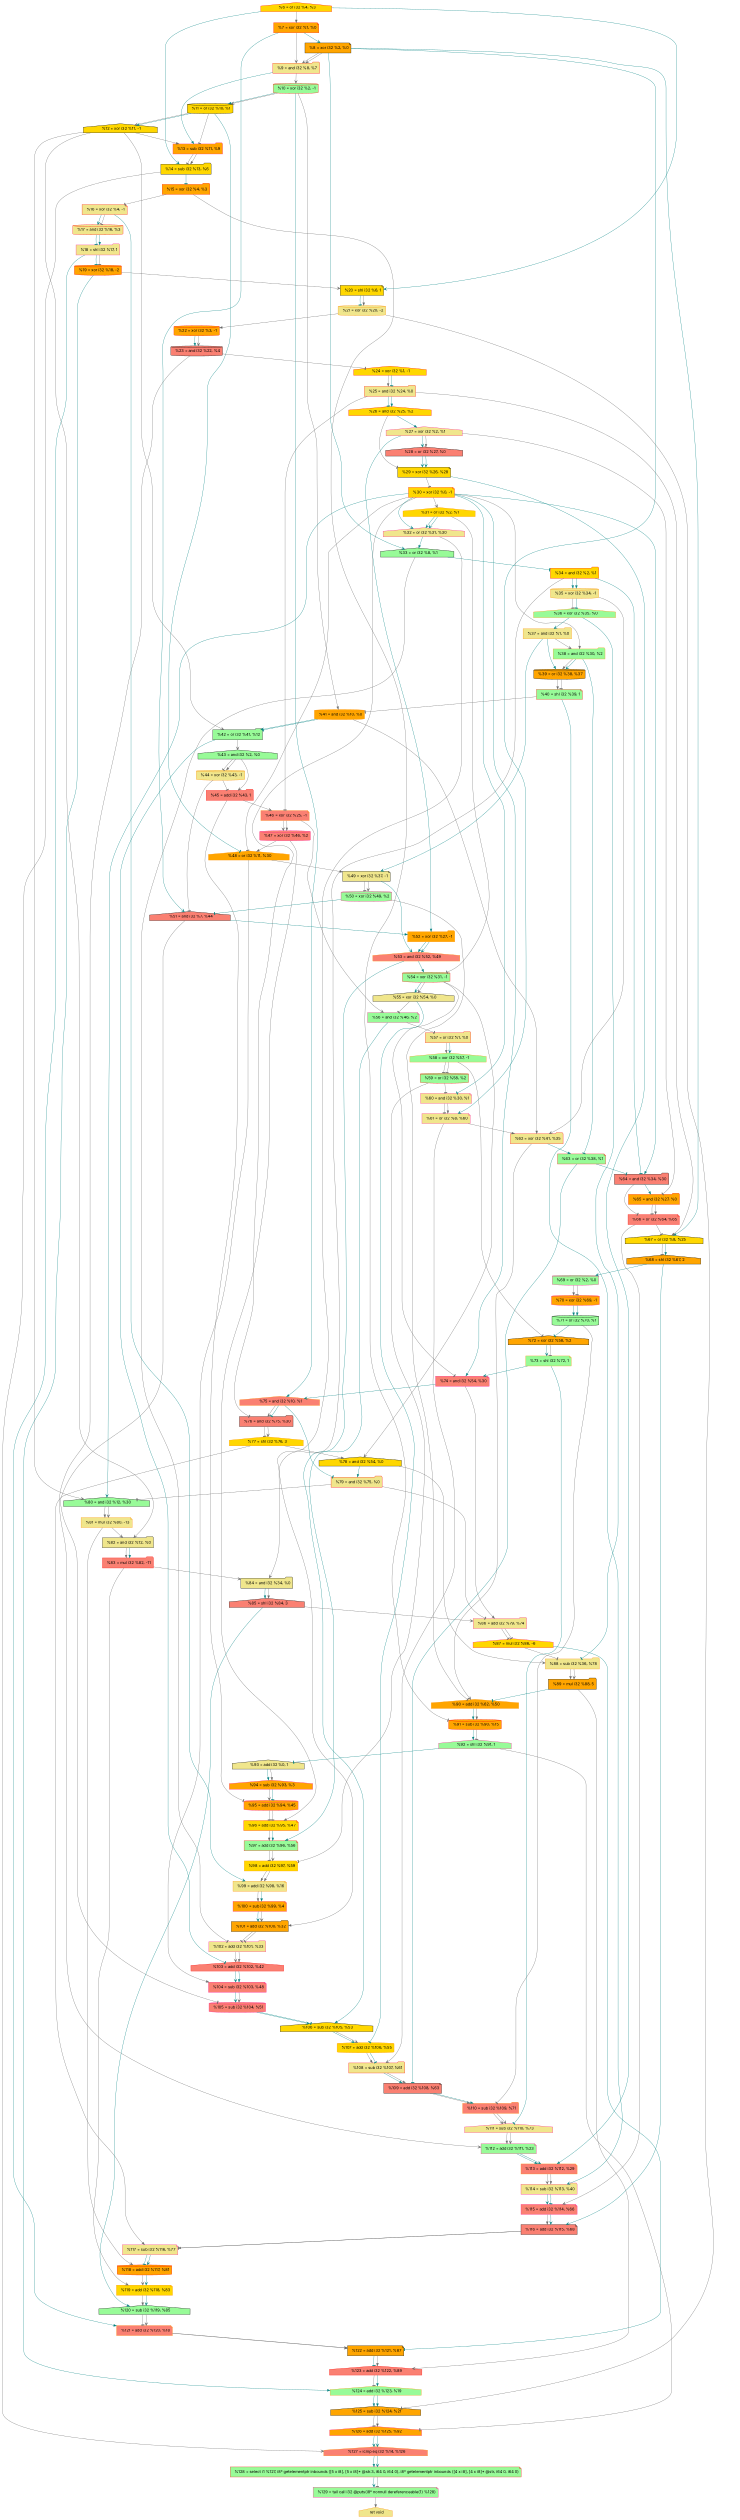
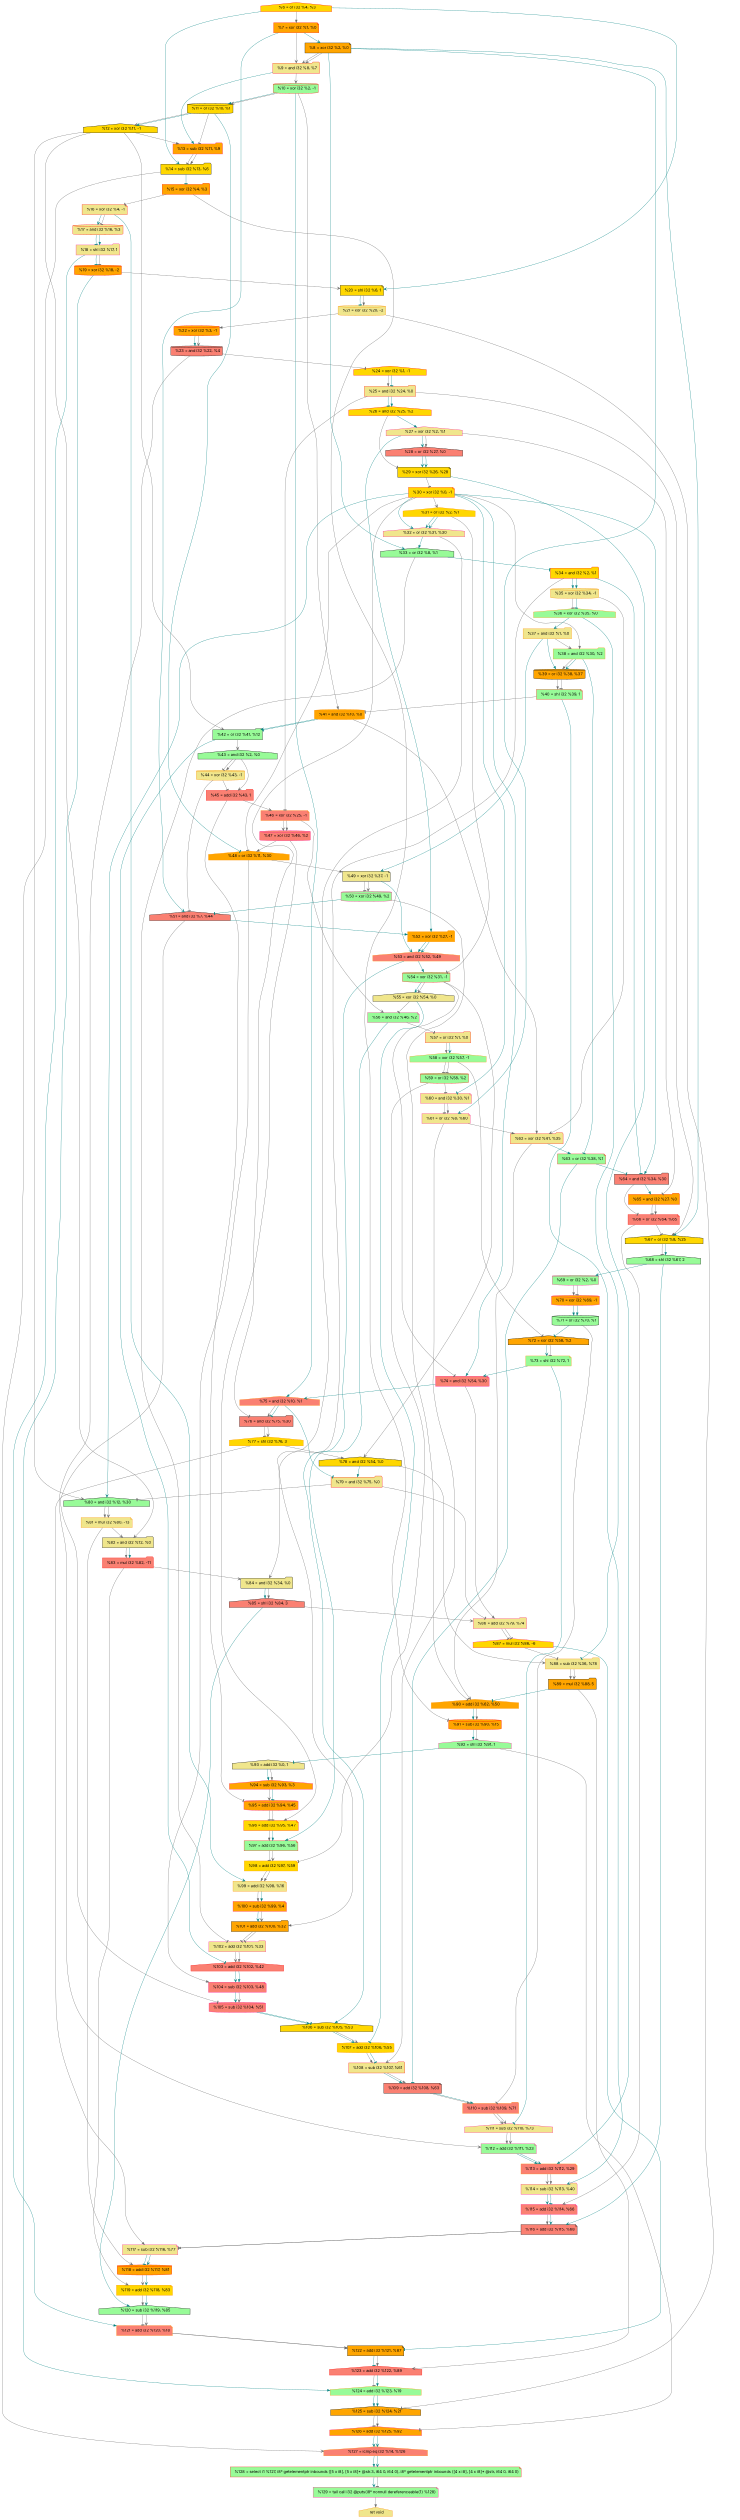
  digraph {
    fontname=Inter
    node [color=black fillcolor=khaki fontname=Inter shape=house style=filled]
    edge [arrowhead=vee color=gray40 fontname=Inter]
    n1 [color=red fillcolor=gold label="  %6 = or i32 %4, %3"]
    n2 [color=red fillcolor=orange label="  %7 = xor i32 %1, %0" shape=note]
    n3 [fillcolor=gold label="  %14 = sub i32 %13, %6" shape=folder]
    n4 [fillcolor=gold label="  %20 = shl i32 %6, 1" shape=note]
    n5 [fillcolor=orange label="  %8 = xor i32 %2, %0" shape=note]
    n6 [color=red label="  %9 = and i32 %8, %7" shape=folder]
    n7 [fillcolor=salmon label="  %51 = and i32 %7, %44"]
    n8 [color=red fillcolor=orange label="  %15 = xor i32 %4, %3" shape=folder]
    n9 [color=darkorange fillcolor=salmon label="  %127 = icmp eq i32 %14, %126"]
    n10 [color=darkorange label="  %21 = xor i32 %20, -2" shape=cylinder]
    n11 [fillcolor=palegreen label="  %33 = or i32 %8, %1"]
    n12 [color=deeppink label="  %61 = or i32 %8, %60" shape=note]
    n13 [fillcolor=gold label="  %67 = or i32 %8, %25"]
    n14 [color=red fillcolor=palegreen label="  %10 = xor i32 %2, -1" shape=cylinder]
    n15 [color=deeppink fillcolor=orange label="  %13 = sub i32 %11, %9" shape=folder]
    n16 [color=darkorange fillcolor=orange label="  %52 = xor i32 %27, -1" shape=folder]
    n17 [color=deeppink fillcolor=salmon label="  %105 = sub i32 %104, %51" shape=cylinder]
    n18 [color=red fillcolor=gold label="  %34 = and i32 %2, %1" shape=folder]
    n19 [color=deeppink label="  %102 = add i32 %101, %33" shape=folder]
    n20 [color=red label="  %62 = xor i32 %41, %35" shape=folder]
    n21 [color=red label="  %108 = sub i32 %107, %61" shape=folder]
-   n22 [fillcolor=orange label="  %68 = shl i32 %67, 2"]
+   n22 [fillcolor=palegreen label="  %68 = shl i32 %67, 2"]
    n23 [fillcolor=gold label="  %11 = or i32 %10, %1" shape=cylinder]
    n24 [color=darkorange fillcolor=orange label="  %41 = and i32 %10, %0" shape=cylinder]
    n25 [color=darkorange fillcolor=salmon label="  %75 = and i32 %10, %1"]
    n26 [fillcolor=gold label="  %12 = xor i32 %11, -1"]
    n27 [color=darkorange fillcolor=orange label="  %48 = or i32 %11, %30"]
    n28 [fillcolor=palegreen label="  %42 = or i32 %41, %12" shape=folder]
    n29 [fillcolor=salmon label="  %76 = and i32 %75, %30" shape=folder]
    n30 [color=red label="  %79 = and i32 %75, %0" shape=folder]
    n31 [fillcolor=palegreen label="  %80 = and i32 %12, %30"]
    n32 [label="  %82 = and i32 %12, %0" shape=folder]
    n33 [label="  %49 = xor i32 %37, -1" shape=note]
    n34 [color=deeppink fillcolor=salmon label="  %104 = sub i32 %103, %48" shape=note]
    n35 [fillcolor=palegreen label="  %43 = and i32 %2, %0"]
    n36 [color=red fillcolor=salmon label="  %103 = add i32 %102, %42"]
    n37 [color=darkorange label="  %81 = mul i32 %80, -13" shape=note]
    n38 [color=red fillcolor=salmon label="  %83 = mul i32 %82, -11" shape=folder]
    n39 [color=red label="  %16 = xor i32 %4, -1" shape=note]
    n40 [color=red fillcolor=orange label="  %91 = sub i32 %90, %15" shape=cylinder]
    n41 [color=red fillcolor=palegreen label="  %128 = select i1 %127, i8* getelementptr inbounds ([5 x i8], [5 x i8]* @str.3, i64 0, i64 0), i8* getelementptr inbounds ([4 x i8], [4 x i8]* @str, i64 0, i64 0)" shape=note]
    n42 [color=red label="  %17 = and i32 %16, %3" shape=cylinder]
    n43 [color=darkorange label="  %99 = add i32 %98, %16" shape=note]
    n44 [color=deeppink fillcolor=palegreen label="  %92 = shl i32 %91, 1"]
    n45 [color=deeppink label="  %18 = shl i32 %17, 1" shape=folder]
    n46 [color=deeppink fillcolor=orange label="  %100 = sub i32 %99, %4" shape=note]
    n47 [color=red fillcolor=orange label="  %19 = xor i32 %18, -2" shape=cylinder]
    n48 [color=darkorange fillcolor=salmon label="  %121 = add i32 %120, %18" shape=note]
    n49 [color=darkorange fillcolor=palegreen label="  %124 = add i32 %123, %19"]
    n50 [fillcolor=orange label="  %122 = add i32 %121, %87" shape=note]
    n51 [fillcolor=orange label="  %125 = sub i32 %124, %21"]
    n52 [color=red fillcolor=orange label="  %22 = xor i32 %3, -1" shape=cylinder]
    n53 [fillcolor=salmon label="  %23 = and i32 %22, %4" shape=cylinder]
    n54 [color=deeppink fillcolor=orange label="  %126 = add i32 %125, %92"]
    n55 [color=red fillcolor=gold label="  %24 = xor i32 %1, -1"]
    n56 [color=deeppink fillcolor=palegreen label="  %112 = add i32 %111, %23" shape=note]
    n57 [color=red label="  %25 = and i32 %24, %0" shape=folder]
    n58 [color=darkorange fillcolor=salmon label="  %113 = add i32 %112, %29" shape=note]
    n59 [color=red fillcolor=gold label="  %26 = and i32 %25, %2"]
    n60 [color=darkorange fillcolor=salmon label="  %46 = xor i32 %25, -1" shape=note]
    n61 [color=deeppink label="  %27 = xor i32 %2, %1"]
    n62 [fillcolor=gold label="  %29 = xor i32 %26, %28" shape=note]
    n63 [color=deeppink fillcolor=salmon label="  %47 = xor i32 %46, %2" shape=cylinder]
    n64 [color=deeppink fillcolor=palegreen label="  %56 = and i32 %46, %2" shape=note]
    n65 [fillcolor=salmon label="  %28 = or i32 %27, %0"]
    n66 [color=red fillcolor=orange label="  %65 = and i32 %27, %0" shape=folder]
    n67 [color=red fillcolor=gold label="  %30 = xor i32 %0, -1" shape=note]
    n68 [color=darkorange fillcolor=salmon label="  %53 = and i32 %52, %49"]
    n69 [color=red fillcolor=salmon label="  %66 = or i32 %64, %65" shape=note]
    n70 [color=darkorange fillcolor=gold label="  %31 = or i32 %2, %1"]
    n71 [color=deeppink label="  %32 = or i32 %31, %30"]
    n72 [color=darkorange fillcolor=palegreen label="  %38 = and i32 %30, %2" shape=folder]
    n73 [color=deeppink label="  %60 = and i32 %30, %1" shape=note]
    n74 [fillcolor=salmon label="  %64 = and i32 %34, %30" shape=folder]
    n75 [color=deeppink fillcolor=salmon label="  %74 = and i32 %54, %30" shape=note]
    n76 [color=deeppink label="  %114 = sub i32 %113, %40" shape=folder]
    n77 [color=red fillcolor=palegreen label="  %54 = xor i32 %31, -1" shape=cylinder]
    n78 [fillcolor=orange label="  %101 = add i32 %100, %32" shape=folder]
    n79 [fillcolor=orange label="  %39 = or i32 %38, %37" shape=cylinder]
    n80 [color=red fillcolor=palegreen label="  %63 = or i32 %38, %1" shape=note]
    n81 [color=deeppink label="  %86 = add i32 %79, %74" shape=folder]
    n82 [color=darkorange fillcolor=gold label="  %77 = shl i32 %76, 3"]
    n83 [label="  %55 = xor i32 %54, %0"]
    n84 [fillcolor=gold label="  %78 = and i32 %54, %0"]
    n85 [color=darkorange label="  %35 = xor i32 %34, -1" shape=cylinder]
    n86 [label="  %84 = and i32 %34, %0" shape=folder]
    n87 [color=darkorange fillcolor=palegreen label="  %36 = xor i32 %35, %0"]
    n88 [fillcolor=salmon label="  %85 = shl i32 %84, 3"]
    n89 [color=darkorange label="  %37 = and i32 %1, %0" shape=folder]
    n90 [color=darkorange label="  %88 = sub i32 %36, %78" shape=folder]
    n91 [color=darkorange fillcolor=orange label="  %90 = add i32 %62, %50"]
    n92 [fillcolor=orange label="  %89 = mul i32 %88, 5" shape=folder]
    n93 [color=red fillcolor=palegreen label="  %40 = shl i32 %39, 1" shape=note]
    n94 [color=deeppink fillcolor=palegreen label="  %50 = xor i32 %49, %2" shape=cylinder]
    n95 [fillcolor=salmon label="  %109 = add i32 %108, %63" shape=note]
    n96 [color=deeppink fillcolor=salmon label="  %115 = add i32 %114, %66" shape=note]
    n97 [color=darkorange label="  %44 = xor i32 %43, -1" shape=cylinder]
    n98 [color=red fillcolor=salmon label="  %45 = add i32 %43, 1" shape=folder]
    n99 [color=deeppink fillcolor=orange label="  %95 = add i32 %94, %45" shape=cylinder]
    n100 [color=red fillcolor=gold label="  %96 = add i32 %95, %47" shape=note]
    n101 [color=red label="  %57 = or i32 %1, %0" shape=folder]
    n102 [color=red fillcolor=palegreen label="  %97 = add i32 %96, %56" shape=note]
    n103 [fillcolor=gold label="  %106 = sub i32 %105, %53"]
    n104 [color=darkorange fillcolor=gold label="  %107 = add i32 %106, %55" shape=cylinder]
    n105 [color=darkorange fillcolor=palegreen label="  %58 = xor i32 %57, -1"]
    n106 [color=darkorange fillcolor=gold label="  %98 = add i32 %97, %59" shape=note]
    n107 [color=red fillcolor=palegreen label="  %59 = or i32 %58, %2" shape=cylinder]
    n108 [fillcolor=orange label="  %72 = xor i32 %58, %2"]
    n109 [color=darkorange fillcolor=palegreen label="  %73 = shl i32 %72, 1" shape=note]
    n110 [color=darkorange fillcolor=salmon label="  %110 = sub i32 %109, %71" shape=folder]
    n111 [fillcolor=salmon label="  %116 = add i32 %115, %68" shape=note]
    n112 [color=deeppink fillcolor=palegreen label="  %69 = or i32 %2, %0" shape=cylinder]
    n113 [color=deeppink fillcolor=orange label="  %70 = xor i32 %69, -1" shape=cylinder]
    n114 [color=deeppink label="  %117 = sub i32 %116, %77" shape=note]
    n115 [fillcolor=palegreen label="  %71 = or i32 %70, %1" shape=cylinder]
    n116 [color=deeppink label="  %111 = sub i32 %110, %73"]
    n117 [color=deeppink fillcolor=gold label="  %87 = mul i32 %86, -6"]
    n118 [color=red fillcolor=orange label="  %118 = add i32 %117, %81" shape=cylinder]
    n119 [color=darkorange fillcolor=gold label="  %119 = add i32 %118, %83" shape=note]
    n120 [fillcolor=palegreen label="  %120 = sub i32 %119, %85"]
    n121 [color=red fillcolor=salmon label="  %123 = add i32 %122, %89"]
    n122 [label="  %93 = add i32 %0, 1"]
    n123 [color=deeppink fillcolor=orange label="  %94 = sub i32 %93, %3"]
    n124 [color=deeppink fillcolor=palegreen label="  %129 = tail call i32 @puts(i8* nonnull dereferenceable(1) %128)" shape=note]
    n125 [color=darkorange label="  ret void"]
    n1 -> n2 [arrowhead=normal]
    n1 -> n3 [color=teal]
    n1 -> n4 [color=teal]
    n2 -> n5 [color=teal]
    n2 -> n6
    n2 -> n7 [color=teal]
    n3 -> n8 [arrowhead=tee color=teal]
    n3 -> n9
    n4 -> n10 [arrowhead=tee color=teal]
    n4 -> n10 [arrowhead=normal]
    n5 -> n6
    n5 -> n6
    n5 -> n11 [color=teal]
    n5 -> n12 [color=teal]
    n5 -> n13 [arrowhead=normal color=teal]
    n6 -> n14
    n6 -> n15 [arrowhead=normal color=teal]
    n7 -> n16 [arrowhead=normal color=teal]
    n7 -> n17 [arrowhead=tee]
    n8 -> n39 [arrowhead=tee]
    n8 -> n40 [arrowhead=tee]
    n9 -> n41 [arrowhead=normal color=teal]
    n9 -> n41 [color=teal]
    n10 -> n51 [arrowhead=tee]
    n10 -> n52 [arrowhead=normal]
    n11 -> n18 [arrowhead=tee color=teal]
    n11 -> n19 [arrowhead=tee]
    n12 -> n20 [arrowhead=normal]
    n12 -> n21
    n13 -> n22 [arrowhead=tee]
    n13 -> n22 [arrowhead=normal color=teal]
    n14 -> n23 [arrowhead=normal color=teal]
    n14 -> n23
    n14 -> n24 [arrowhead=normal]
    n14 -> n25 [arrowhead=normal color=teal]
    n15 -> n3 [arrowhead=tee]
    n15 -> n3 [arrowhead=normal]
    n16 -> n68 [arrowhead=normal color=teal]
    n16 -> n68 [color=teal]
    n17 -> n103 [color=teal]
    n17 -> n103 [arrowhead=tee color=teal]
    n18 -> n74 [arrowhead=tee color=teal]
    n18 -> n85 [arrowhead=normal color=teal]
    n18 -> n85 [arrowhead=normal color=teal]
    n18 -> n86
    n19 -> n36
    n19 -> n36 [arrowhead=normal]
    n20 -> n80 [arrowhead=normal color=teal]
    n20 -> n91
    n21 -> n95 [arrowhead=normal color=teal]
    n21 -> n95 [arrowhead=normal]
    n22 -> n111 [color=teal]
    n22 -> n112 [color=teal]
    n23 -> n15 [arrowhead=tee]
    n23 -> n26
    n23 -> n26 [color=teal]
    n23 -> n27 [arrowhead=tee color=teal]
    n24 -> n20 [arrowhead=normal]
    n24 -> n28 [color=teal]
    n24 -> n28 [arrowhead=tee color=teal]
    n25 -> n29
    n25 -> n29 [arrowhead=tee color=teal]
    n25 -> n30 [arrowhead=tee color=teal]
    n26 -> n15 [arrowhead=normal]
    n26 -> n28
    n26 -> n31
    n26 -> n32
    n27 -> n33 [arrowhead=normal]
    n27 -> n34 [arrowhead=normal]
    n28 -> n35
    n28 -> n36 [arrowhead=tee color=teal]
    n29 -> n82 [arrowhead=tee]
    n29 -> n82
    n30 -> n31 [arrowhead=tee]
    n30 -> n81 [arrowhead=tee]
    n31 -> n37 [arrowhead=normal]
    n31 -> n37
    n32 -> n38 [arrowhead=normal]
    n32 -> n38 [arrowhead=normal color=teal]
    n33 -> n68 [color=teal]
    n33 -> n94 [arrowhead=tee]
    n33 -> n94
    n34 -> n17 [color=teal]
    n34 -> n17
    n35 -> n97 [arrowhead=tee]
    n35 -> n97 [arrowhead=normal]
    n35 -> n98
    n36 -> n34 [color=teal]
    n36 -> n34 [arrowhead=normal color=teal]
    n37 -> n32
    n37 -> n118
    n38 -> n86
    n38 -> n119
    n39 -> n42 [color=teal]
    n39 -> n42 [arrowhead=tee]
    n39 -> n43 [color=teal]
    n40 -> n44 [arrowhead=normal color=teal]
    n40 -> n44 [arrowhead=tee]
    n41 -> n124 [color=teal]
    n41 -> n124 [arrowhead=tee]
    n42 -> n45 [arrowhead=tee color=teal]
    n42 -> n45 [arrowhead=normal color=teal]
    n43 -> n46 [arrowhead=normal]
    n43 -> n46 [arrowhead=normal color=teal]
    n44 -> n54 [arrowhead=tee]
    n44 -> n122 [arrowhead=tee color=teal]
    n45 -> n47 [arrowhead=tee color=teal]
    n45 -> n47 [arrowhead=tee]
    n45 -> n48 [arrowhead=normal color=teal]
    n46 -> n78 [color=teal]
    n46 -> n78
    n47 -> n4
    n47 -> n49 [arrowhead=normal color=teal]
    n48 -> n50
    n48 -> n50 [arrowhead=normal]
    n49 -> n51 [arrowhead=normal color=teal]
    n49 -> n51 [arrowhead=normal color=teal]
    n50 -> n121 [arrowhead=tee color=teal]
    n50 -> n121 [arrowhead=normal]
    n51 -> n54 [arrowhead=tee]
    n51 -> n54 [arrowhead=normal]
    n52 -> n53 [arrowhead=normal color=teal]
    n52 -> n53
    n53 -> n55 [arrowhead=tee]
    n53 -> n56
    n54 -> n9 [color=teal]
    n54 -> n9 [color=teal]
    n55 -> n57 [arrowhead=normal]
    n55 -> n57 [arrowhead=tee color=teal]
    n56 -> n58 [arrowhead=normal color=teal]
    n56 -> n58 [color=teal]
    n57 -> n13 [arrowhead=normal]
    n57 -> n59 [arrowhead=tee color=teal]
    n57 -> n59 [arrowhead=normal color=teal]
    n57 -> n60 [arrowhead=tee]
    n58 -> n76
    n58 -> n76 [arrowhead=normal]
    n59 -> n61 [arrowhead=normal color=teal]
    n59 -> n62 [arrowhead=tee]
    n60 -> n63
    n60 -> n63 [arrowhead=normal]
    n60 -> n64
    n61 -> n16 [arrowhead=normal color=teal]
    n61 -> n65 [color=teal]
    n61 -> n65 [arrowhead=normal]
    n61 -> n66 [arrowhead=tee]
    n62 -> n58 [arrowhead=normal color=teal]
    n62 -> n67 [arrowhead=tee]
    n63 -> n27 [arrowhead=normal]
    n63 -> n100 [arrowhead=normal]
    n64 -> n101 [arrowhead=tee]
    n64 -> n102 [arrowhead=normal color=teal]
    n65 -> n62 [color=teal]
    n65 -> n62 [color=teal]
    n66 -> n69 [arrowhead=tee]
    n66 -> n69 [arrowhead=normal]
    n67 -> n27 [arrowhead=tee]
    n67 -> n29 [arrowhead=tee]
    n67 -> n31 [color=teal]
    n67 -> n70
    n67 -> n71 [color=teal]
    n67 -> n72 [arrowhead=normal]
    n67 -> n73 [arrowhead=tee color=teal]
    n67 -> n74 [arrowhead=normal color=teal]
    n67 -> n75 [arrowhead=normal color=teal]
    n68 -> n77 [arrowhead=normal color=teal]
    n68 -> n103 [arrowhead=normal color=teal]
    n69 -> n13 [arrowhead=tee]
    n69 -> n96
    n70 -> n71 [color=teal]
    n70 -> n71 [color=teal]
    n70 -> n77 [arrowhead=tee]
    n71 -> n11 [arrowhead=normal color=teal]
    n71 -> n78 [arrowhead=normal]
    n72 -> n79 [arrowhead=normal]
    n72 -> n79 [color=teal]
    n72 -> n80 [arrowhead=tee color=teal]
    n73 -> n12 [arrowhead=tee]
    n73 -> n12 [arrowhead=normal]
    n74 -> n66 [arrowhead=normal color=teal]
    n74 -> n69 [arrowhead=tee]
    n75 -> n25 [color=teal]
    n75 -> n81 [arrowhead=normal]
    n76 -> n96 [color=teal]
    n76 -> n96 [arrowhead=tee color=teal]
    n77 -> n75 [arrowhead=tee]
    n77 -> n83 [color=teal]
    n77 -> n83
    n77 -> n84
    n78 -> n19 [arrowhead=tee]
    n78 -> n19 [arrowhead=tee]
    n79 -> n93 [arrowhead=normal]
    n79 -> n93 [arrowhead=tee]
    n80 -> n74 [arrowhead=tee color=teal]
    n80 -> n95 [arrowhead=tee color=teal]
    n81 -> n117 [arrowhead=tee]
    n81 -> n117 [arrowhead=tee]
    n82 -> n84 [arrowhead=normal]
    n82 -> n114 [arrowhead=normal]
    n83 -> n64 [arrowhead=tee]
    n83 -> n104 [arrowhead=tee color=teal]
    n84 -> n30 [arrowhead=normal color=teal]
    n84 -> n90
    n85 -> n20
    n85 -> n87 [arrowhead=tee]
    n85 -> n87 [arrowhead=tee color=teal]
    n86 -> n88 [arrowhead=normal color=teal]
    n86 -> n88 [arrowhead=normal]
    n87 -> n89 [color=teal]
    n87 -> n90 [arrowhead=tee color=teal]
    n88 -> n81
    n88 -> n120 [arrowhead=normal color=teal]
    n89 -> n33 [color=teal]
    n89 -> n72
    n89 -> n79 [arrowhead=normal color=teal]
    n90 -> n92 [arrowhead=normal]
    n90 -> n92
    n91 -> n40 [arrowhead=normal color=teal]
    n91 -> n40 [arrowhead=normal]
    n92 -> n91 [arrowhead=tee color=teal]
    n92 -> n121
    n93 -> n24 [arrowhead=tee]
    n93 -> n76 [color=teal]
    n94 -> n7 [arrowhead=tee color=teal]
    n94 -> n91 [arrowhead=tee]
    n95 -> n110 [arrowhead=normal]
    n95 -> n110 [arrowhead=normal color=teal]
    n96 -> n111 [arrowhead=normal]
    n96 -> n111 [color=teal]
    n97 -> n7 [arrowhead=tee]
    n97 -> n98 [arrowhead=tee]
    n98 -> n60
    n98 -> n99 [arrowhead=tee]
    n99 -> n100 [arrowhead=tee]
    n99 -> n100 [arrowhead=tee]
    n100 -> n102 [arrowhead=normal]
    n100 -> n102 [arrowhead=normal color=teal]
    n101 -> n105 [arrowhead=normal]
    n101 -> n105 [color=teal]
    n102 -> n106 [arrowhead=tee]
    n102 -> n106
    n103 -> n104 [color=teal]
    n103 -> n104
    n104 -> n21 [arrowhead=normal]
    n104 -> n21 [arrowhead=tee color=teal]
    n105 -> n107 [arrowhead=tee]
    n105 -> n107 [arrowhead=tee]
    n105 -> n108 [arrowhead=tee]
    n106 -> n43 [arrowhead=normal]
    n106 -> n43 [arrowhead=normal]
    n107 -> n73 [arrowhead=tee]
    n107 -> n106 [arrowhead=tee]
    n108 -> n109 [color=teal]
    n108 -> n109 [arrowhead=tee]
    n109 -> n75 [color=teal]
    n109 -> n116 [arrowhead=tee color=teal]
    n110 -> n116
    n110 -> n116
    n111 -> n114 [arrowhead=normal]
    n111 -> n114 [arrowhead=tee]
    n112 -> n113 [arrowhead=normal]
    n112 -> n113 [arrowhead=tee]
    n113 -> n115 [arrowhead=normal color=teal]
    n113 -> n115 [arrowhead=normal color=teal]
    n114 -> n118 [arrowhead=tee color=teal]
    n114 -> n118 [color=teal]
    n115 -> n108 [arrowhead=tee color=teal]
    n115 -> n110 [arrowhead=tee]
    n116 -> n56 [arrowhead=normal]
    n116 -> n56
    n117 -> n50 [arrowhead=tee color=teal]
    n117 -> n90 [arrowhead=tee]
    n118 -> n119
    n118 -> n119 [color=teal]
    n119 -> n120 [arrowhead=normal]
    n119 -> n120 [color=teal]
    n120 -> n48 [arrowhead=tee]
    n120 -> n48
    n121 -> n49 [arrowhead=tee]
    n121 -> n49 [arrowhead=normal color=teal]
    n122 -> n123 [arrowhead=normal color=teal]
    n122 -> n123 [arrowhead=normal]
    n123 -> n99
    n123 -> n99 [arrowhead=tee color=teal]
    n124 -> n125 [arrowhead=normal]
  }
